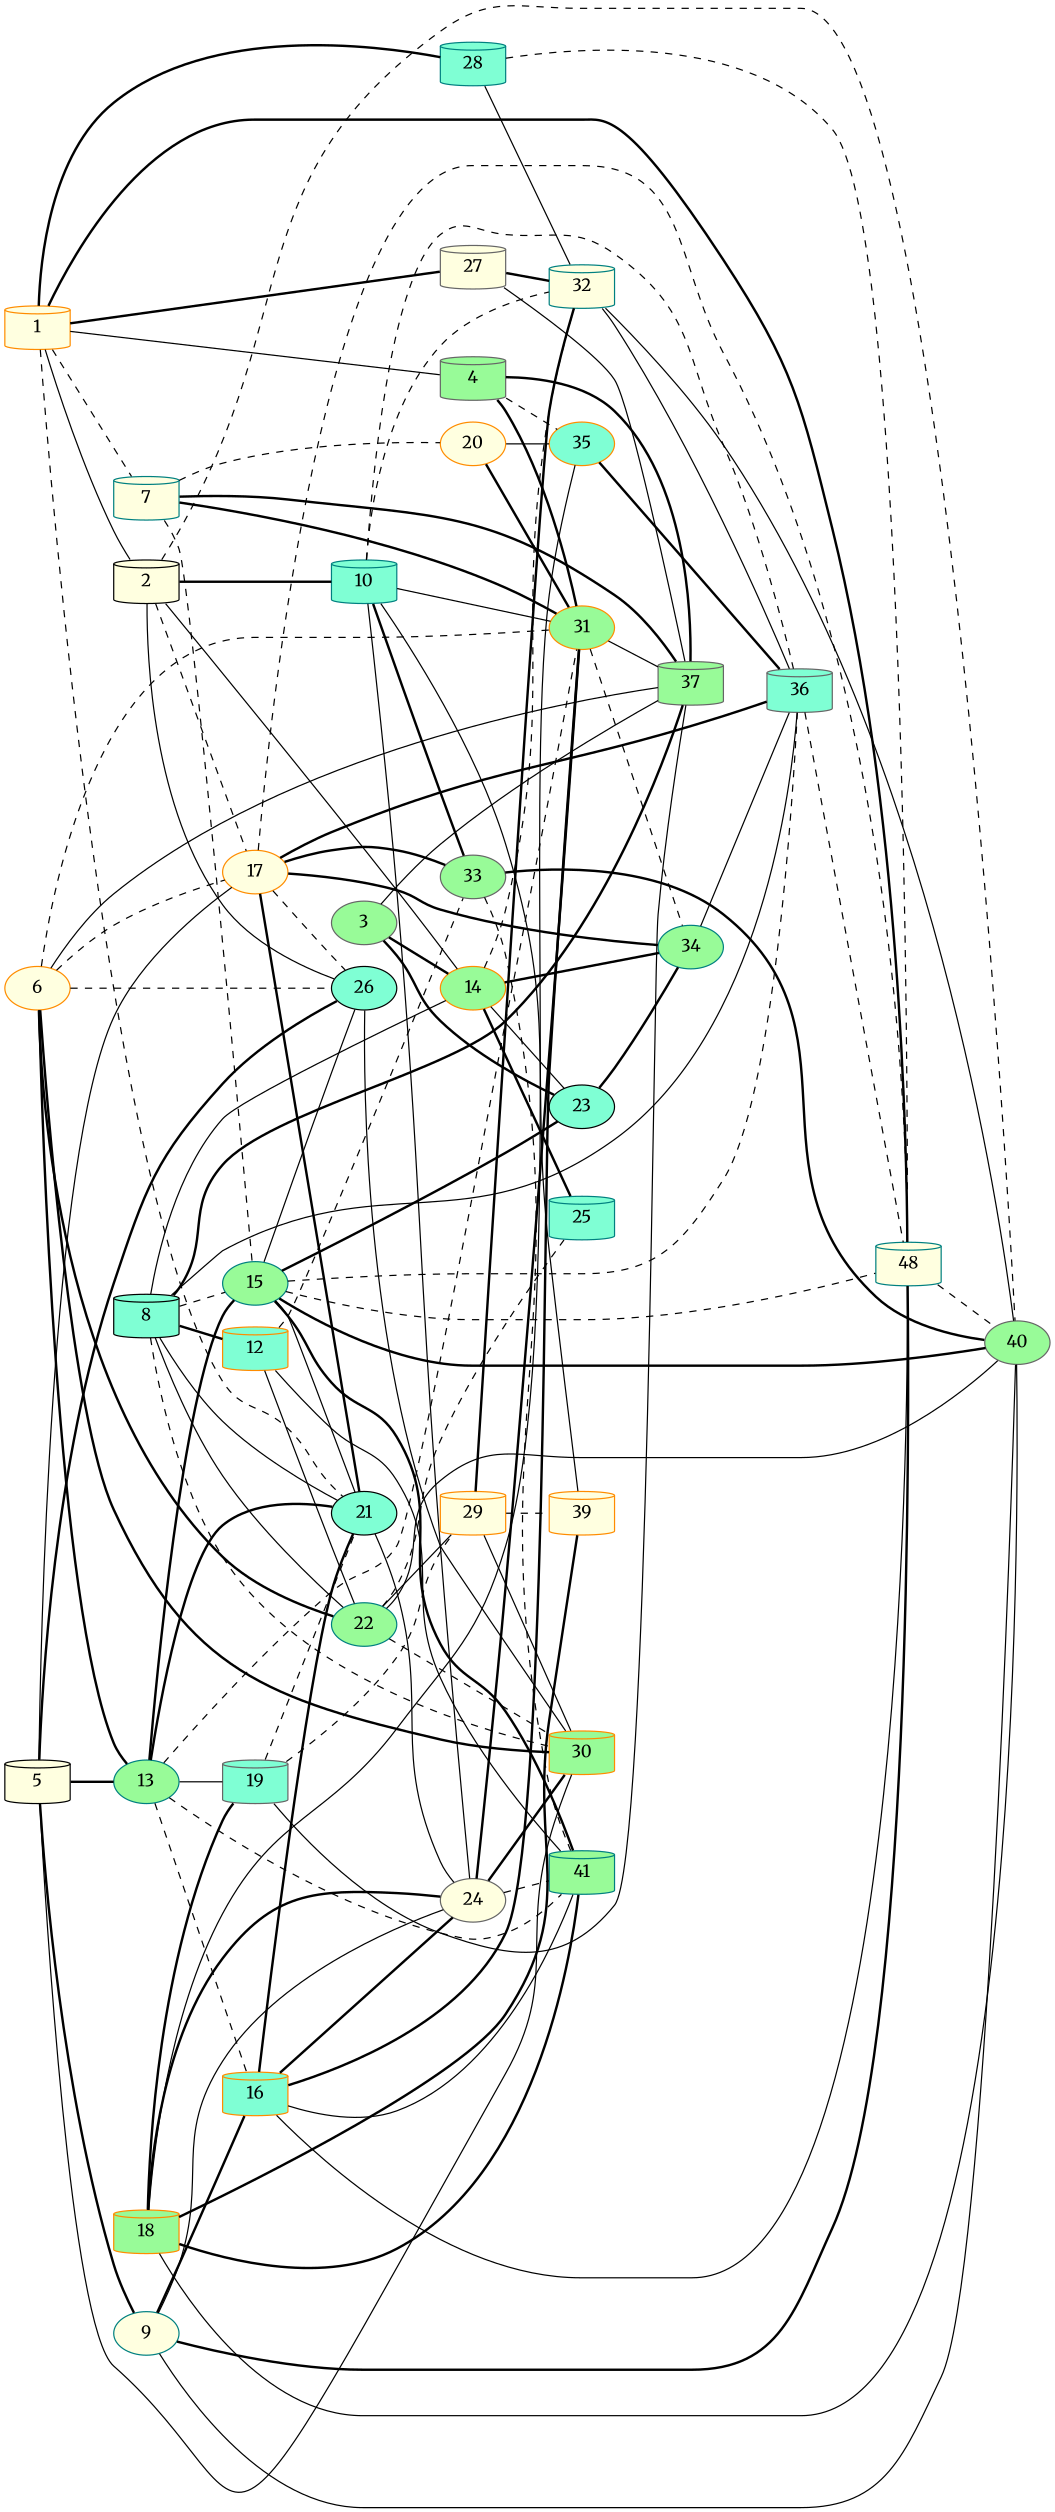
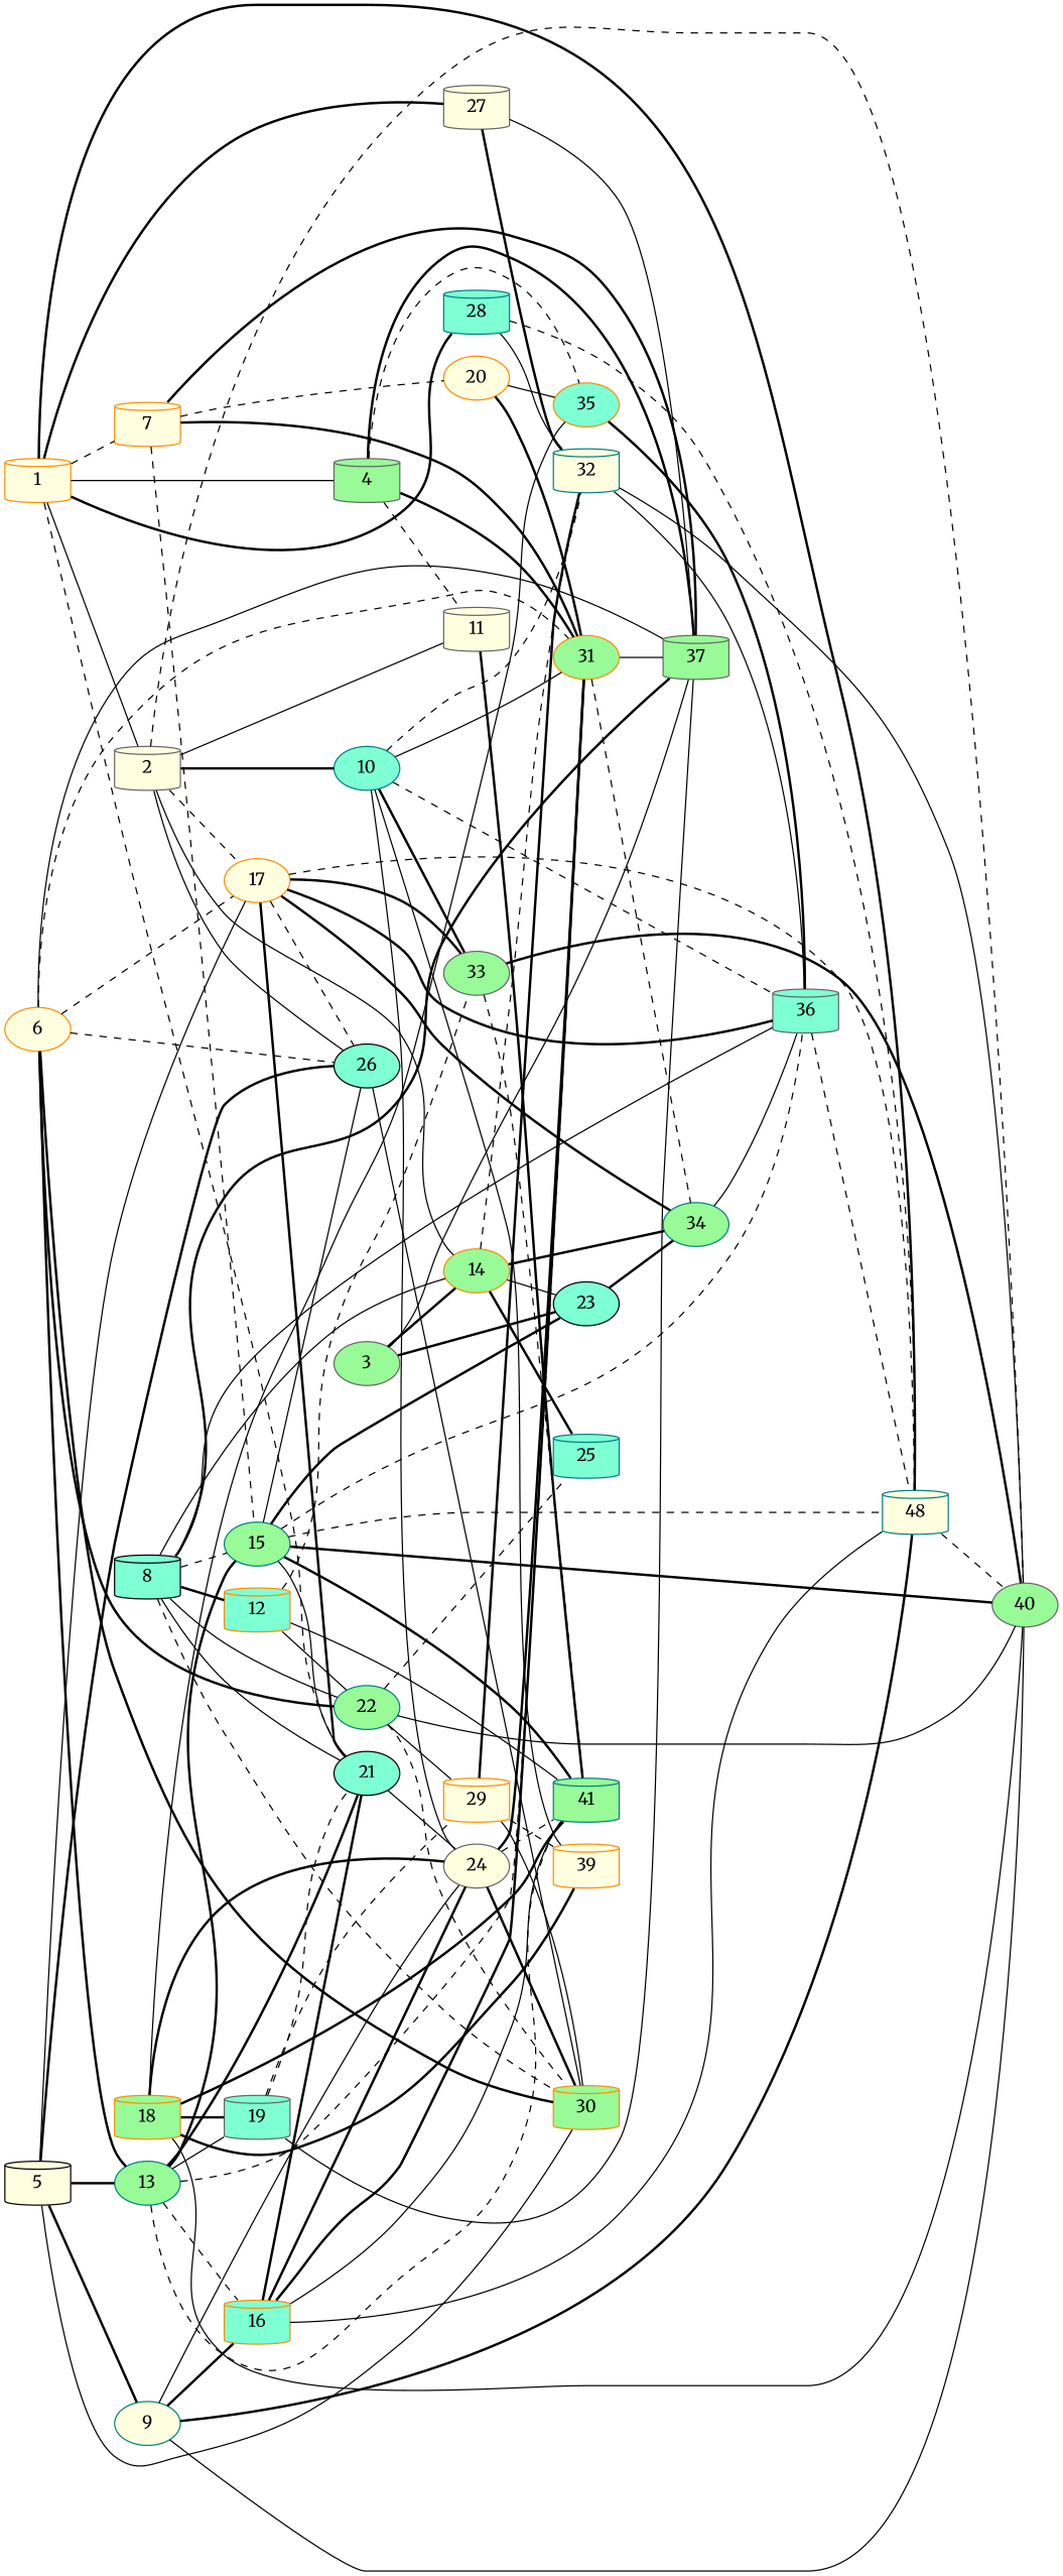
  graph {
    fontname=Merriweather
    rankdir=LR
    node [color=darkorange fillcolor=lightyellow fontname=Merriweather shape=cylinder style=filled]
    edge [fontname=Merriweather style=bold weight=1.0]
    1
-   2 [color=black]
+   2 [color=gray40]
    4 [color=gray40 fillcolor=palegreen]
-   7 [color=teal]
+   7
    21 [color=black fillcolor=aquamarine shape=ellipse]
    27 [color=gray40]
    28 [color=teal fillcolor=aquamarine]
    n8 [color=teal label=48]
-   10 [color=teal fillcolor=aquamarine]
+   10 [color=teal fillcolor=aquamarine shape=ellipse]
+   11 [color=gray40]
    14 [fillcolor=palegreen shape=ellipse]
    17 [shape=ellipse]
    26 [color=black fillcolor=aquamarine shape=ellipse]
    40 [color=gray40 fillcolor=palegreen shape=ellipse]
    37 [color=gray40 fillcolor=palegreen]
    31 [fillcolor=palegreen shape=ellipse]
    35 [fillcolor=aquamarine shape=ellipse]
    15 [color=teal fillcolor=palegreen shape=ellipse]
    20 [shape=ellipse]
    24 [color=gray40 shape=ellipse]
    32 [color=teal]
    36 [color=gray40 fillcolor=aquamarine]
    33 [color=gray40 fillcolor=palegreen shape=ellipse]
    39
    41 [color=teal fillcolor=palegreen]
    23 [color=black fillcolor=aquamarine shape=ellipse]
    25 [color=teal fillcolor=aquamarine]
    34 [color=teal fillcolor=palegreen shape=ellipse]
    30 [fillcolor=palegreen]
    3 [color=gray40 fillcolor=palegreen shape=ellipse]
    5 [color=black]
    9 [color=teal shape=ellipse]
    13 [color=teal fillcolor=palegreen shape=ellipse]
    16 [fillcolor=aquamarine]
    19 [color=gray40 fillcolor=aquamarine]
    6 [shape=ellipse]
    22 [color=teal fillcolor=palegreen shape=ellipse]
    29
    8 [color=black fillcolor=aquamarine]
    12 [fillcolor=aquamarine]
    18 [fillcolor=palegreen]
    1 -- 2 [style=solid]
    1 -- 4 [style=solid]
    1 -- 7 [style=dashed]
    1 -- 21 [style=dashed]
    1 -- 27
    1 -- 28
    1 -- n8
    2 -- 10
+   2 -- 11 [style=solid]
    2 -- 14 [style=solid]
    2 -- 17 [style=dashed]
    2 -- 26 [style=solid]
    2 -- 40 [style=dashed]
+   4 -- 11 [style=dashed]
    4 -- 37
    4 -- 31
    4 -- 35 [style=dashed]
    7 -- 37
    7 -- 31 [weight=2.0]
    7 -- 15 [style=dashed]
    7 -- 20 [style=dashed]
    21 -- 24 [style=solid]
    27 -- 37 [style=solid]
    27 -- 32
    28 -- n8 [style=dashed]
    28 -- 32 [style=solid]
    n8 -- 40 [style=dashed]
    10 -- 31 [style=solid]
    10 -- 24 [style=solid]
    10 -- 32 [style=dashed]
    10 -- 36 [style=dashed weight=2.0]
    10 -- 33
    10 -- 39 [style=solid]
+   11 -- 41
    14 -- 32 [style=dashed]
    14 -- 23 [style=solid]
    14 -- 25 [weight=2.0]
    14 -- 34
    17 -- 21
    17 -- n8 [style=dashed]
    17 -- 26 [style=dashed weight=2.0]
    17 -- 36
    17 -- 33
    17 -- 34
    26 -- 30 [style=solid]
    31 -- 37 [style=solid]
    31 -- 34 [style=dashed]
    35 -- 36 [weight=2.0]
    15 -- 21 [style=solid weight=2.0]
    15 -- n8 [style=dashed]
    15 -- 26 [style=solid]
    15 -- 40
    15 -- 36 [style=dashed]
    15 -- 41 [weight=2.0]
    15 -- 23
    20 -- 31 [weight=2.0]
    20 -- 35 [style=solid]
    24 -- 31
    24 -- 41 [style=dashed]
    24 -- 30
    32 -- 40 [style=solid]
    32 -- 36 [style=solid]
    36 -- n8 [style=dashed]
    33 -- 40
    33 -- 41 [style=dashed]
    23 -- 34
    34 -- 36 [style=solid]
    3 -- 14
    3 -- 37 [style=solid weight=2.0]
    3 -- 23
    5 -- 17 [style=solid]
    5 -- 26
    5 -- 30 [style=solid]
    5 -- 9
    5 -- 13
    9 -- n8 [weight=2.0]
    9 -- 40 [style=solid]
    9 -- 24 [style=solid]
    9 -- 16
    13 -- 21
    13 -- 31 [style=dashed]
    13 -- 15
    13 -- 41 [style=dashed]
    13 -- 16 [style=dashed]
    13 -- 19 [style=solid weight=2.0]
    16 -- 21
    16 -- n8 [style=solid]
    16 -- 31 [weight=2.0]
    16 -- 24
    16 -- 41 [style=solid]
    19 -- 21 [style=dashed weight=3.0]
    19 -- 37 [style=solid]
    19 -- 29 [style=dashed]
    6 -- 17 [style=dashed]
    6 -- 26 [style=dashed]
    6 -- 37 [style=solid]
    6 -- 31 [style=dashed]
    6 -- 30
    6 -- 13
    6 -- 22
    22 -- 40 [style=solid]
    22 -- 25 [style=dashed]
    22 -- 30 [style=dashed]
    22 -- 29 [style=solid]
    29 -- 32
    29 -- 39 [style=dashed weight=2.0]
    29 -- 30 [style=solid]
    8 -- 21 [style=solid]
    8 -- 14 [style=solid]
    8 -- 37
    8 -- 15 [style=dashed]
    8 -- 36 [style=solid]
    8 -- 30 [style=dashed]
    8 -- 22 [style=solid]
    8 -- 12
    12 -- 33 [style=dashed]
    12 -- 41 [style=solid]
    12 -- 22 [style=solid]
    18 -- 40 [style=solid]
    18 -- 35 [style=solid]
    18 -- 24
    18 -- 39 [weight=2.0]
    18 -- 41
    18 -- 19
  }
